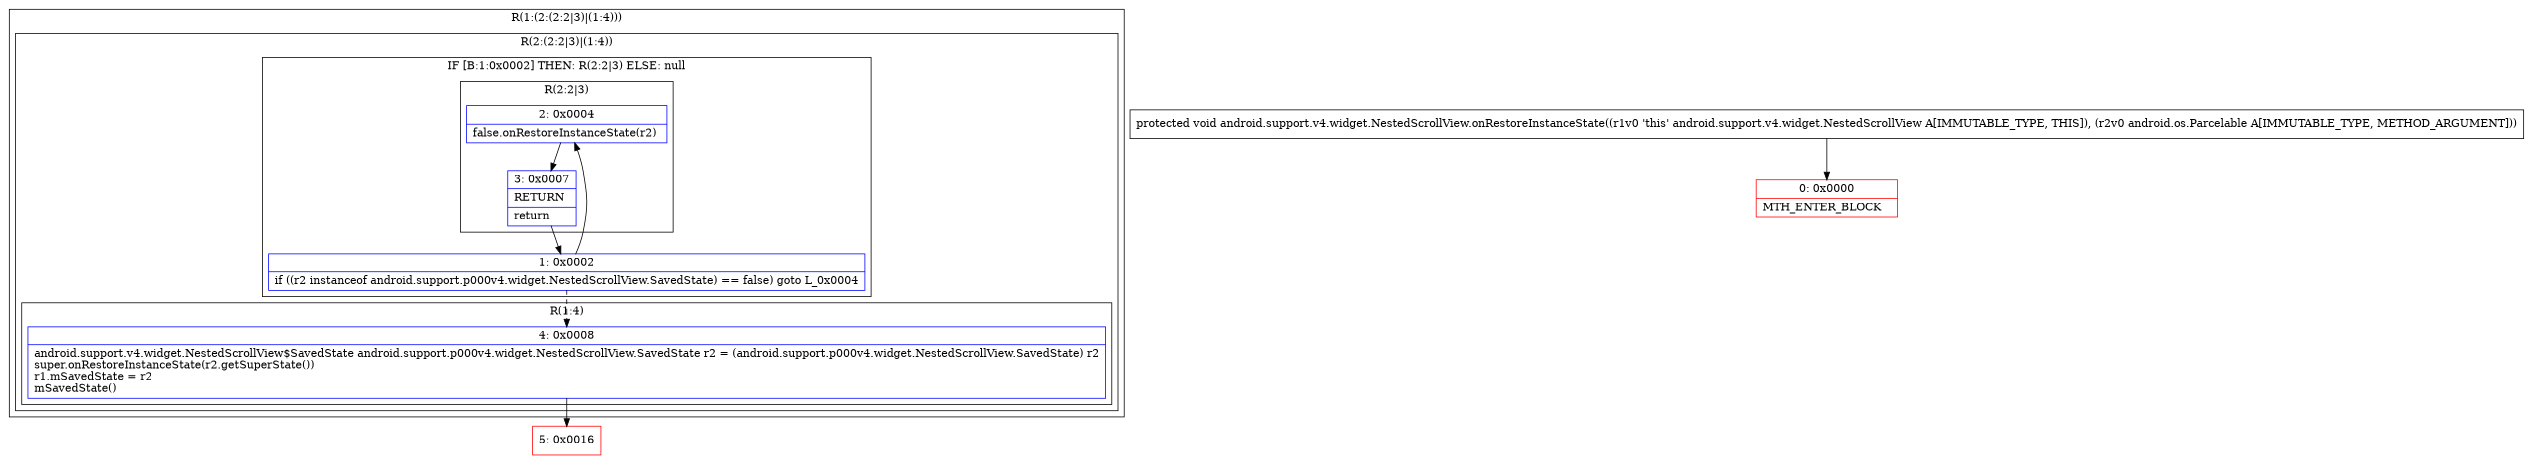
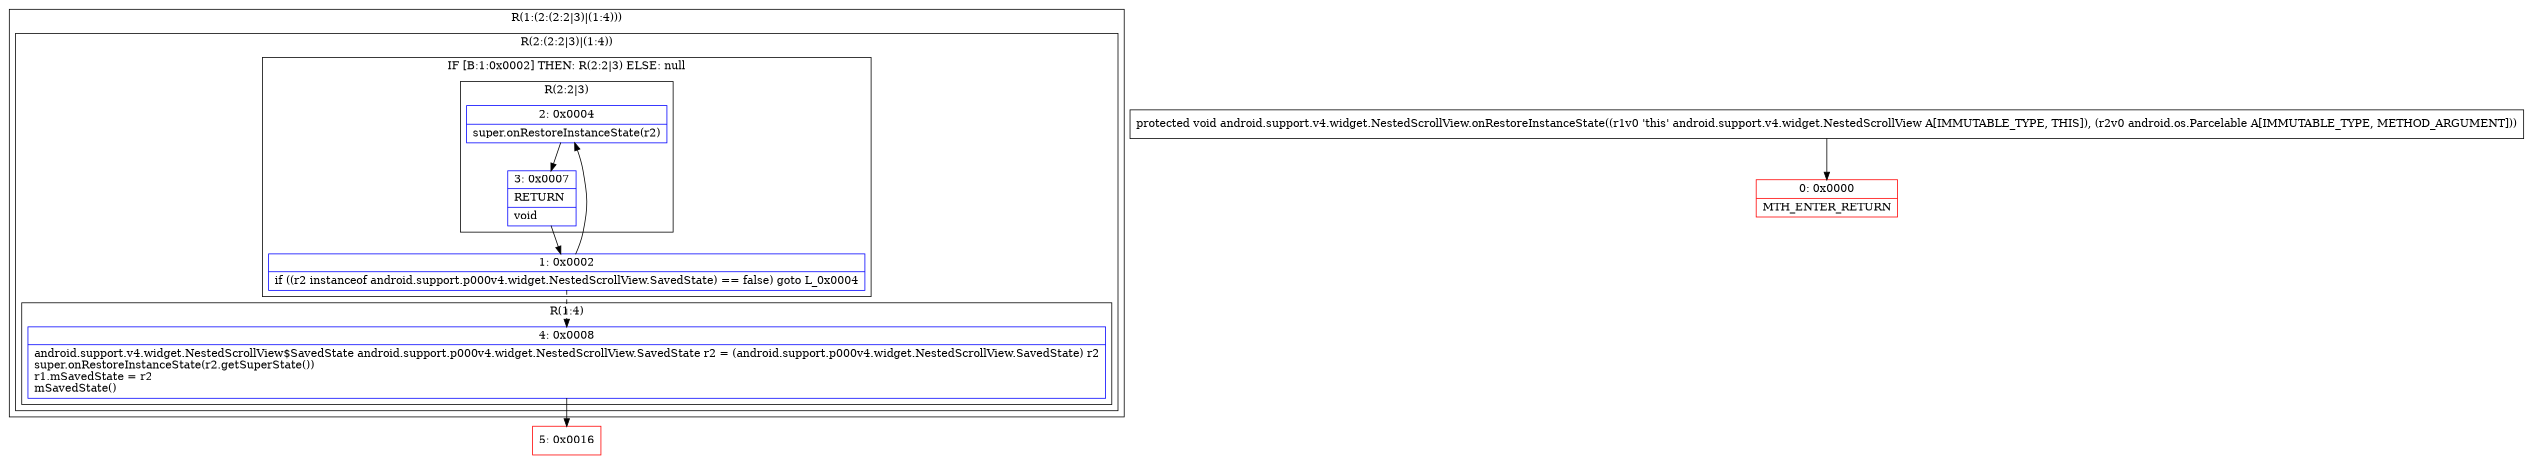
  digraph {
    node [color=blue shape=record]
-   n1 [label="{2\:\ 0x0004|false.onRestoreInstanceState(r2)\l}"]
-   n2 [label="{3\:\ 0x0007|RETURN\l|return\l}"]
+   n1 [label="{2\:\ 0x0004|super.onRestoreInstanceState(r2)\l}"]
+   n2 [label="{3\:\ 0x0007|RETURN\l|void\l}"]
    n3 [label="{1\:\ 0x0002|if ((r2 instanceof android.support.p000v4.widget.NestedScrollView.SavedState) == false) goto L_0x0004\l}"]
    n4 [label="{4\:\ 0x0008|android.support.v4.widget.NestedScrollView$SavedState android.support.p000v4.widget.NestedScrollView.SavedState r2 = (android.support.p000v4.widget.NestedScrollView.SavedState) r2\lsuper.onRestoreInstanceState(r2.getSuperState())\lr1.mSavedState = r2\lmSavedState()\l}"]
    n5 [color=red label="{5\:\ 0x0016}"]
-   n6 [color=red label="{0\:\ 0x0000|MTH_ENTER_BLOCK\l}"]
+   n6 [color=red label="{0\:\ 0x0000|MTH_ENTER_RETURN\l}"]
    n7 [label="{protected void android.support.v4.widget.NestedScrollView.onRestoreInstanceState((r1v0 'this' android.support.v4.widget.NestedScrollView A[IMMUTABLE_TYPE, THIS]), (r2v0 android.os.Parcelable A[IMMUTABLE_TYPE, METHOD_ARGUMENT])) }" color=""]
    subgraph cluster_1 {
      label="R(1:(2:(2:2|3)|(1:4)))"
      subgraph cluster_2 {
        label="R(2:(2:2|3)|(1:4))"
        subgraph cluster_3 {
          label="IF [B:1:0x0002] THEN: R(2:2|3) ELSE: null"
          n3
          subgraph cluster_4 {
            label="R(2:2|3)"
            n1
            n2
          }
        }
        subgraph cluster_5 {
          label="R(1:4)"
          n4
        }
      }
    }
    n1 -> n2
    n2 -> n3
    n3 -> n1
    n3 -> n4 [style=dashed]
    n4 -> n5
    n7 -> n6
  }
